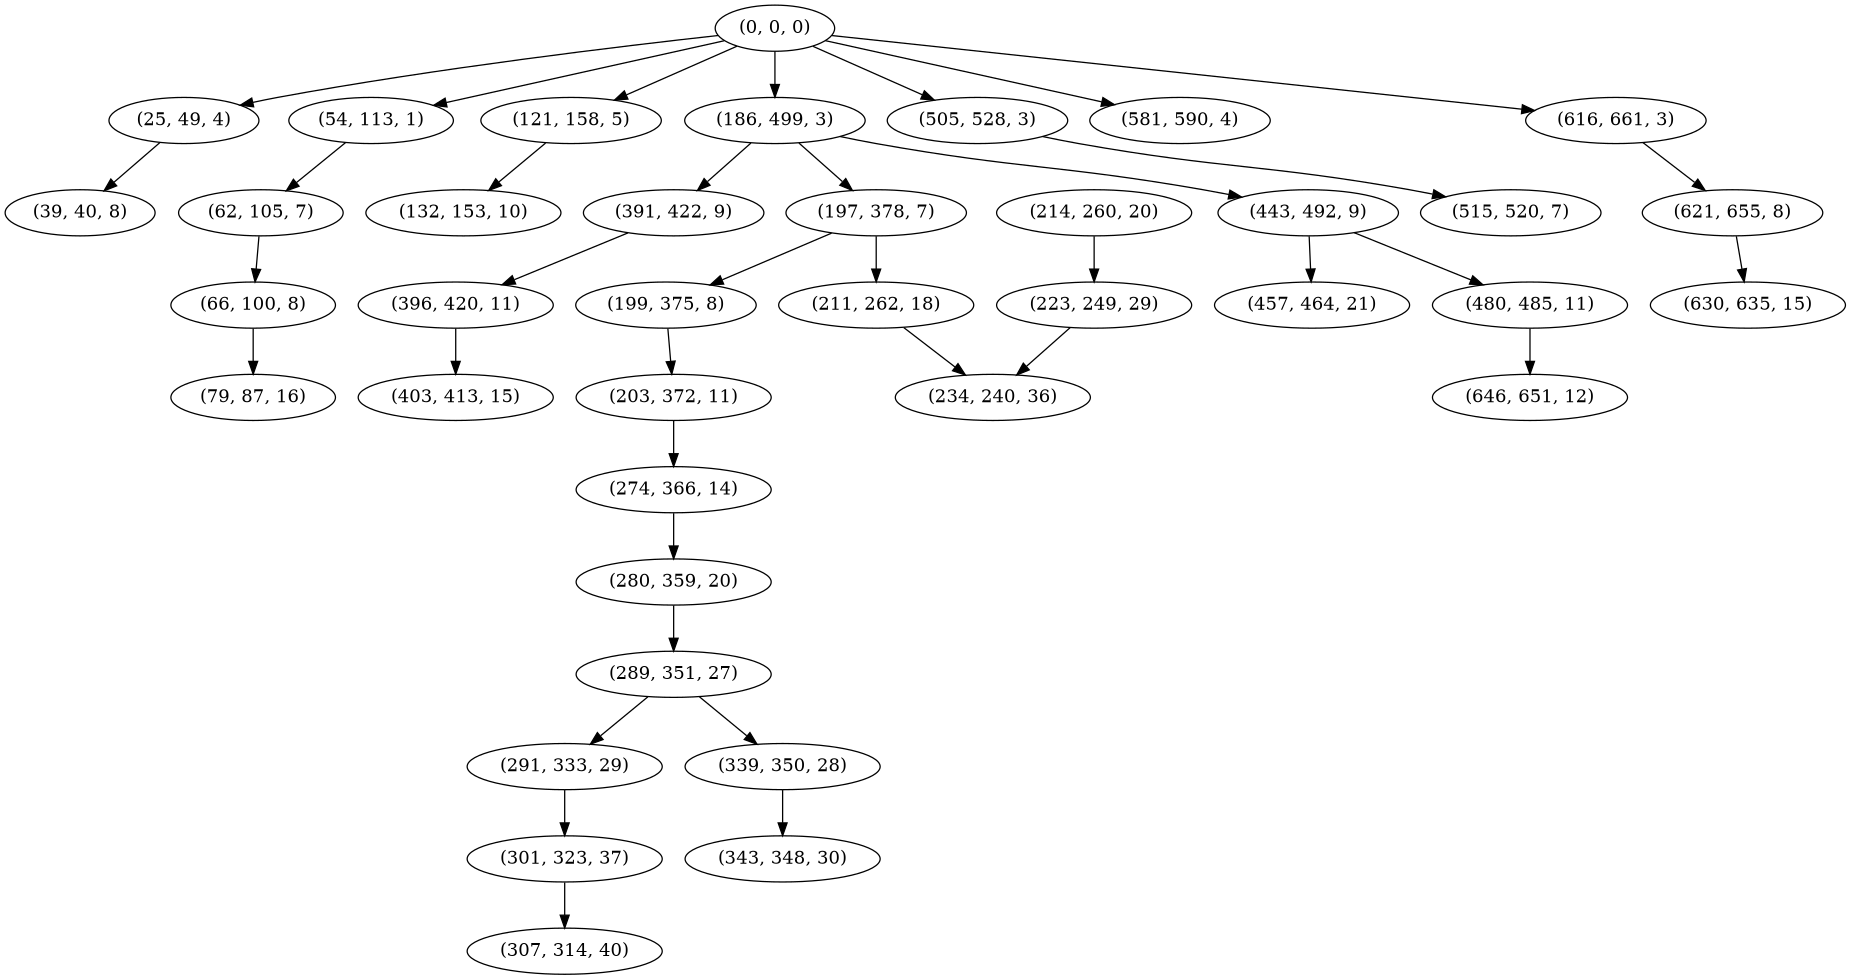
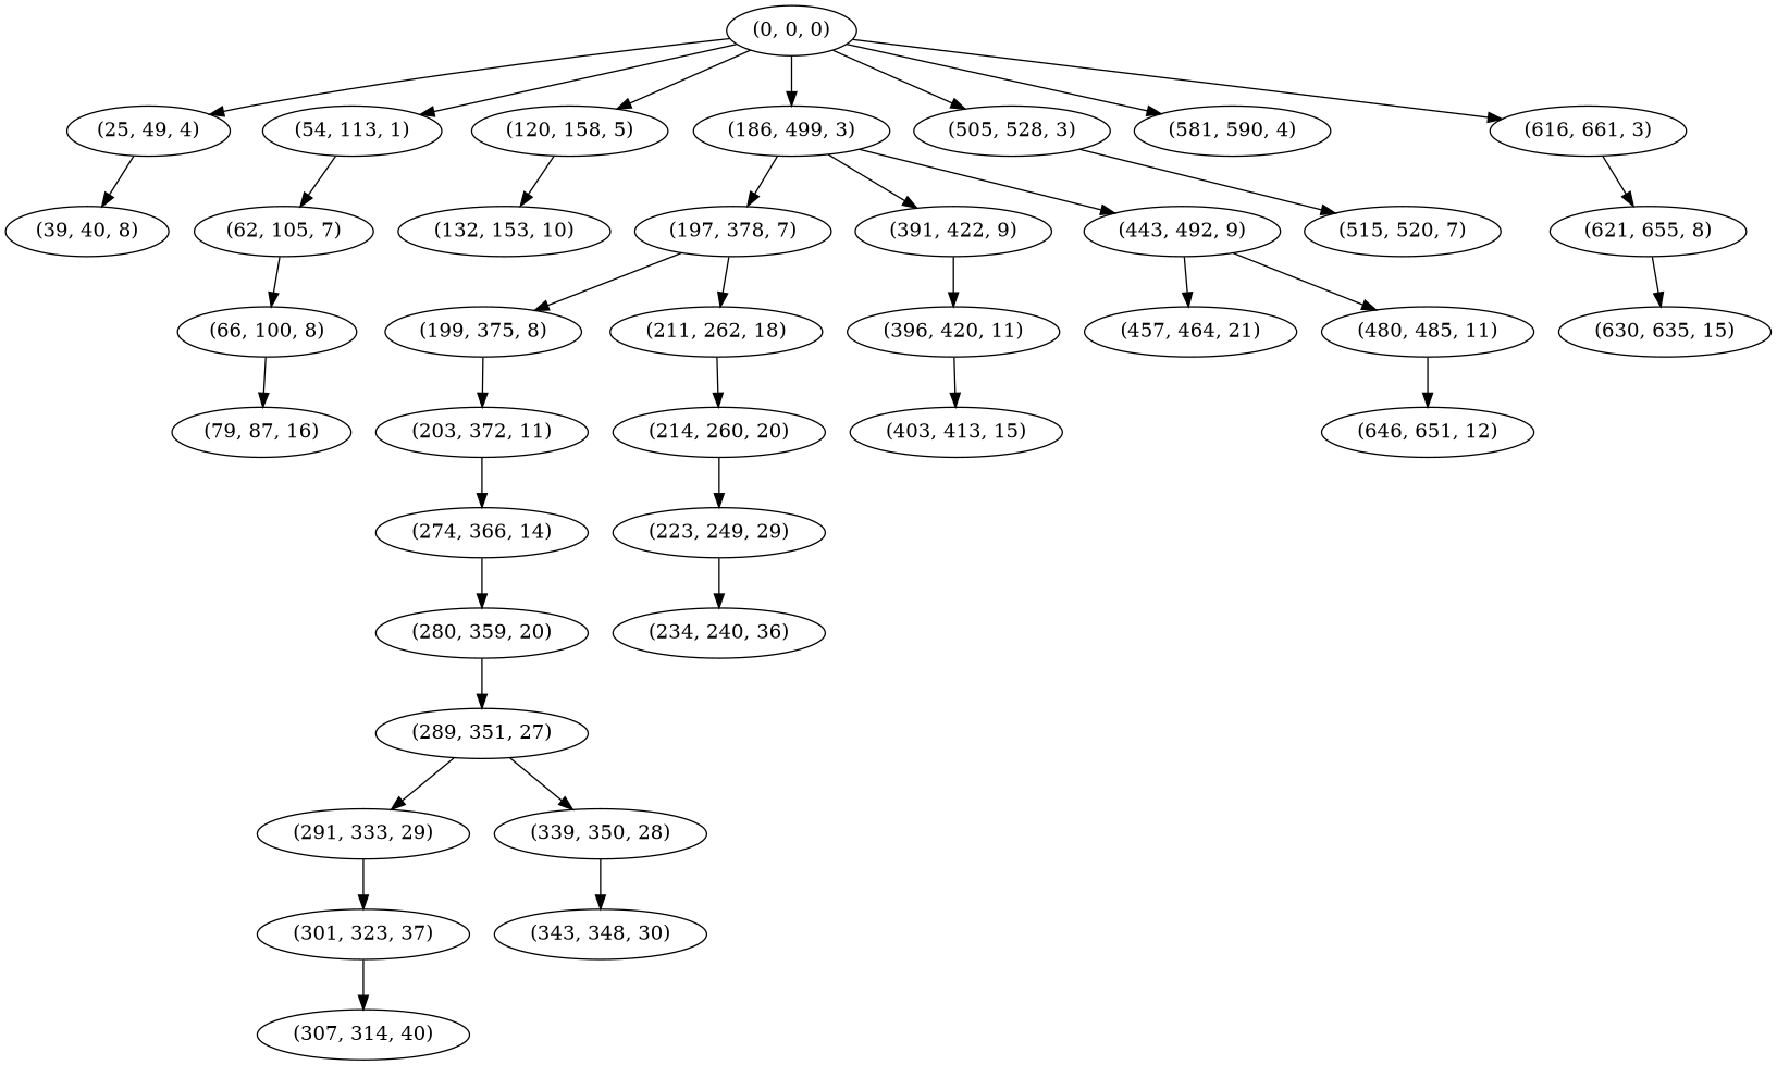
  digraph {
    "(0, 0, 0)"
    "(25, 49, 4)"
    "(54, 113, 1)"
-   "(121, 158, 5)"
+   "(121, 158, 5)" [label="(120, 158, 5)"]
    "(186, 499, 3)"
    "(505, 528, 3)"
    "(581, 590, 4)"
    "(616, 661, 3)"
    n9 [label="(39, 40, 8)"]
    "(62, 105, 7)"
    "(132, 153, 10)"
    "(197, 378, 7)"
    "(391, 422, 9)"
    "(443, 492, 9)"
    "(515, 520, 7)"
    "(621, 655, 8)"
    "(66, 100, 8)"
    "(79, 87, 16)"
    "(199, 375, 8)"
    "(211, 262, 18)"
    "(396, 420, 11)"
    "(457, 464, 21)"
    "(480, 485, 11)"
    "(203, 372, 11)"
    "(274, 366, 14)"
    "(214, 260, 20)"
    "(280, 359, 20)"
    "(223, 249, 29)"
    "(234, 240, 36)"
    "(289, 351, 27)"
    "(291, 333, 29)"
    "(339, 350, 28)"
    "(301, 323, 37)"
    "(343, 348, 30)"
    "(307, 314, 40)"
    "(403, 413, 15)"
    "(646, 651, 12)"
    "(630, 635, 15)"
    "(0, 0, 0)" -> "(25, 49, 4)"
    "(0, 0, 0)" -> "(54, 113, 1)"
    "(0, 0, 0)" -> "(121, 158, 5)"
    "(0, 0, 0)" -> "(186, 499, 3)"
    "(0, 0, 0)" -> "(505, 528, 3)"
    "(0, 0, 0)" -> "(581, 590, 4)"
    "(0, 0, 0)" -> "(616, 661, 3)"
    "(25, 49, 4)" -> n9
    "(54, 113, 1)" -> "(62, 105, 7)"
    "(121, 158, 5)" -> "(132, 153, 10)"
    "(186, 499, 3)" -> "(197, 378, 7)"
    "(186, 499, 3)" -> "(391, 422, 9)"
    "(186, 499, 3)" -> "(443, 492, 9)"
    "(505, 528, 3)" -> "(515, 520, 7)"
    "(616, 661, 3)" -> "(621, 655, 8)"
    "(62, 105, 7)" -> "(66, 100, 8)"
    "(197, 378, 7)" -> "(199, 375, 8)"
    "(197, 378, 7)" -> "(211, 262, 18)"
    "(391, 422, 9)" -> "(396, 420, 11)"
    "(443, 492, 9)" -> "(457, 464, 21)"
    "(443, 492, 9)" -> "(480, 485, 11)"
    "(621, 655, 8)" -> "(630, 635, 15)"
    "(66, 100, 8)" -> "(79, 87, 16)"
    "(199, 375, 8)" -> "(203, 372, 11)"
-   "(211, 262, 18)" -> "(234, 240, 36)"
+   "(211, 262, 18)" -> "(214, 260, 20)"
    "(396, 420, 11)" -> "(403, 413, 15)"
    "(480, 485, 11)" -> "(646, 651, 12)"
    "(203, 372, 11)" -> "(274, 366, 14)"
    "(274, 366, 14)" -> "(280, 359, 20)"
    "(214, 260, 20)" -> "(223, 249, 29)"
    "(280, 359, 20)" -> "(289, 351, 27)"
    "(223, 249, 29)" -> "(234, 240, 36)"
    "(289, 351, 27)" -> "(291, 333, 29)"
    "(289, 351, 27)" -> "(339, 350, 28)"
    "(291, 333, 29)" -> "(301, 323, 37)"
    "(339, 350, 28)" -> "(343, 348, 30)"
    "(301, 323, 37)" -> "(307, 314, 40)"
  }
